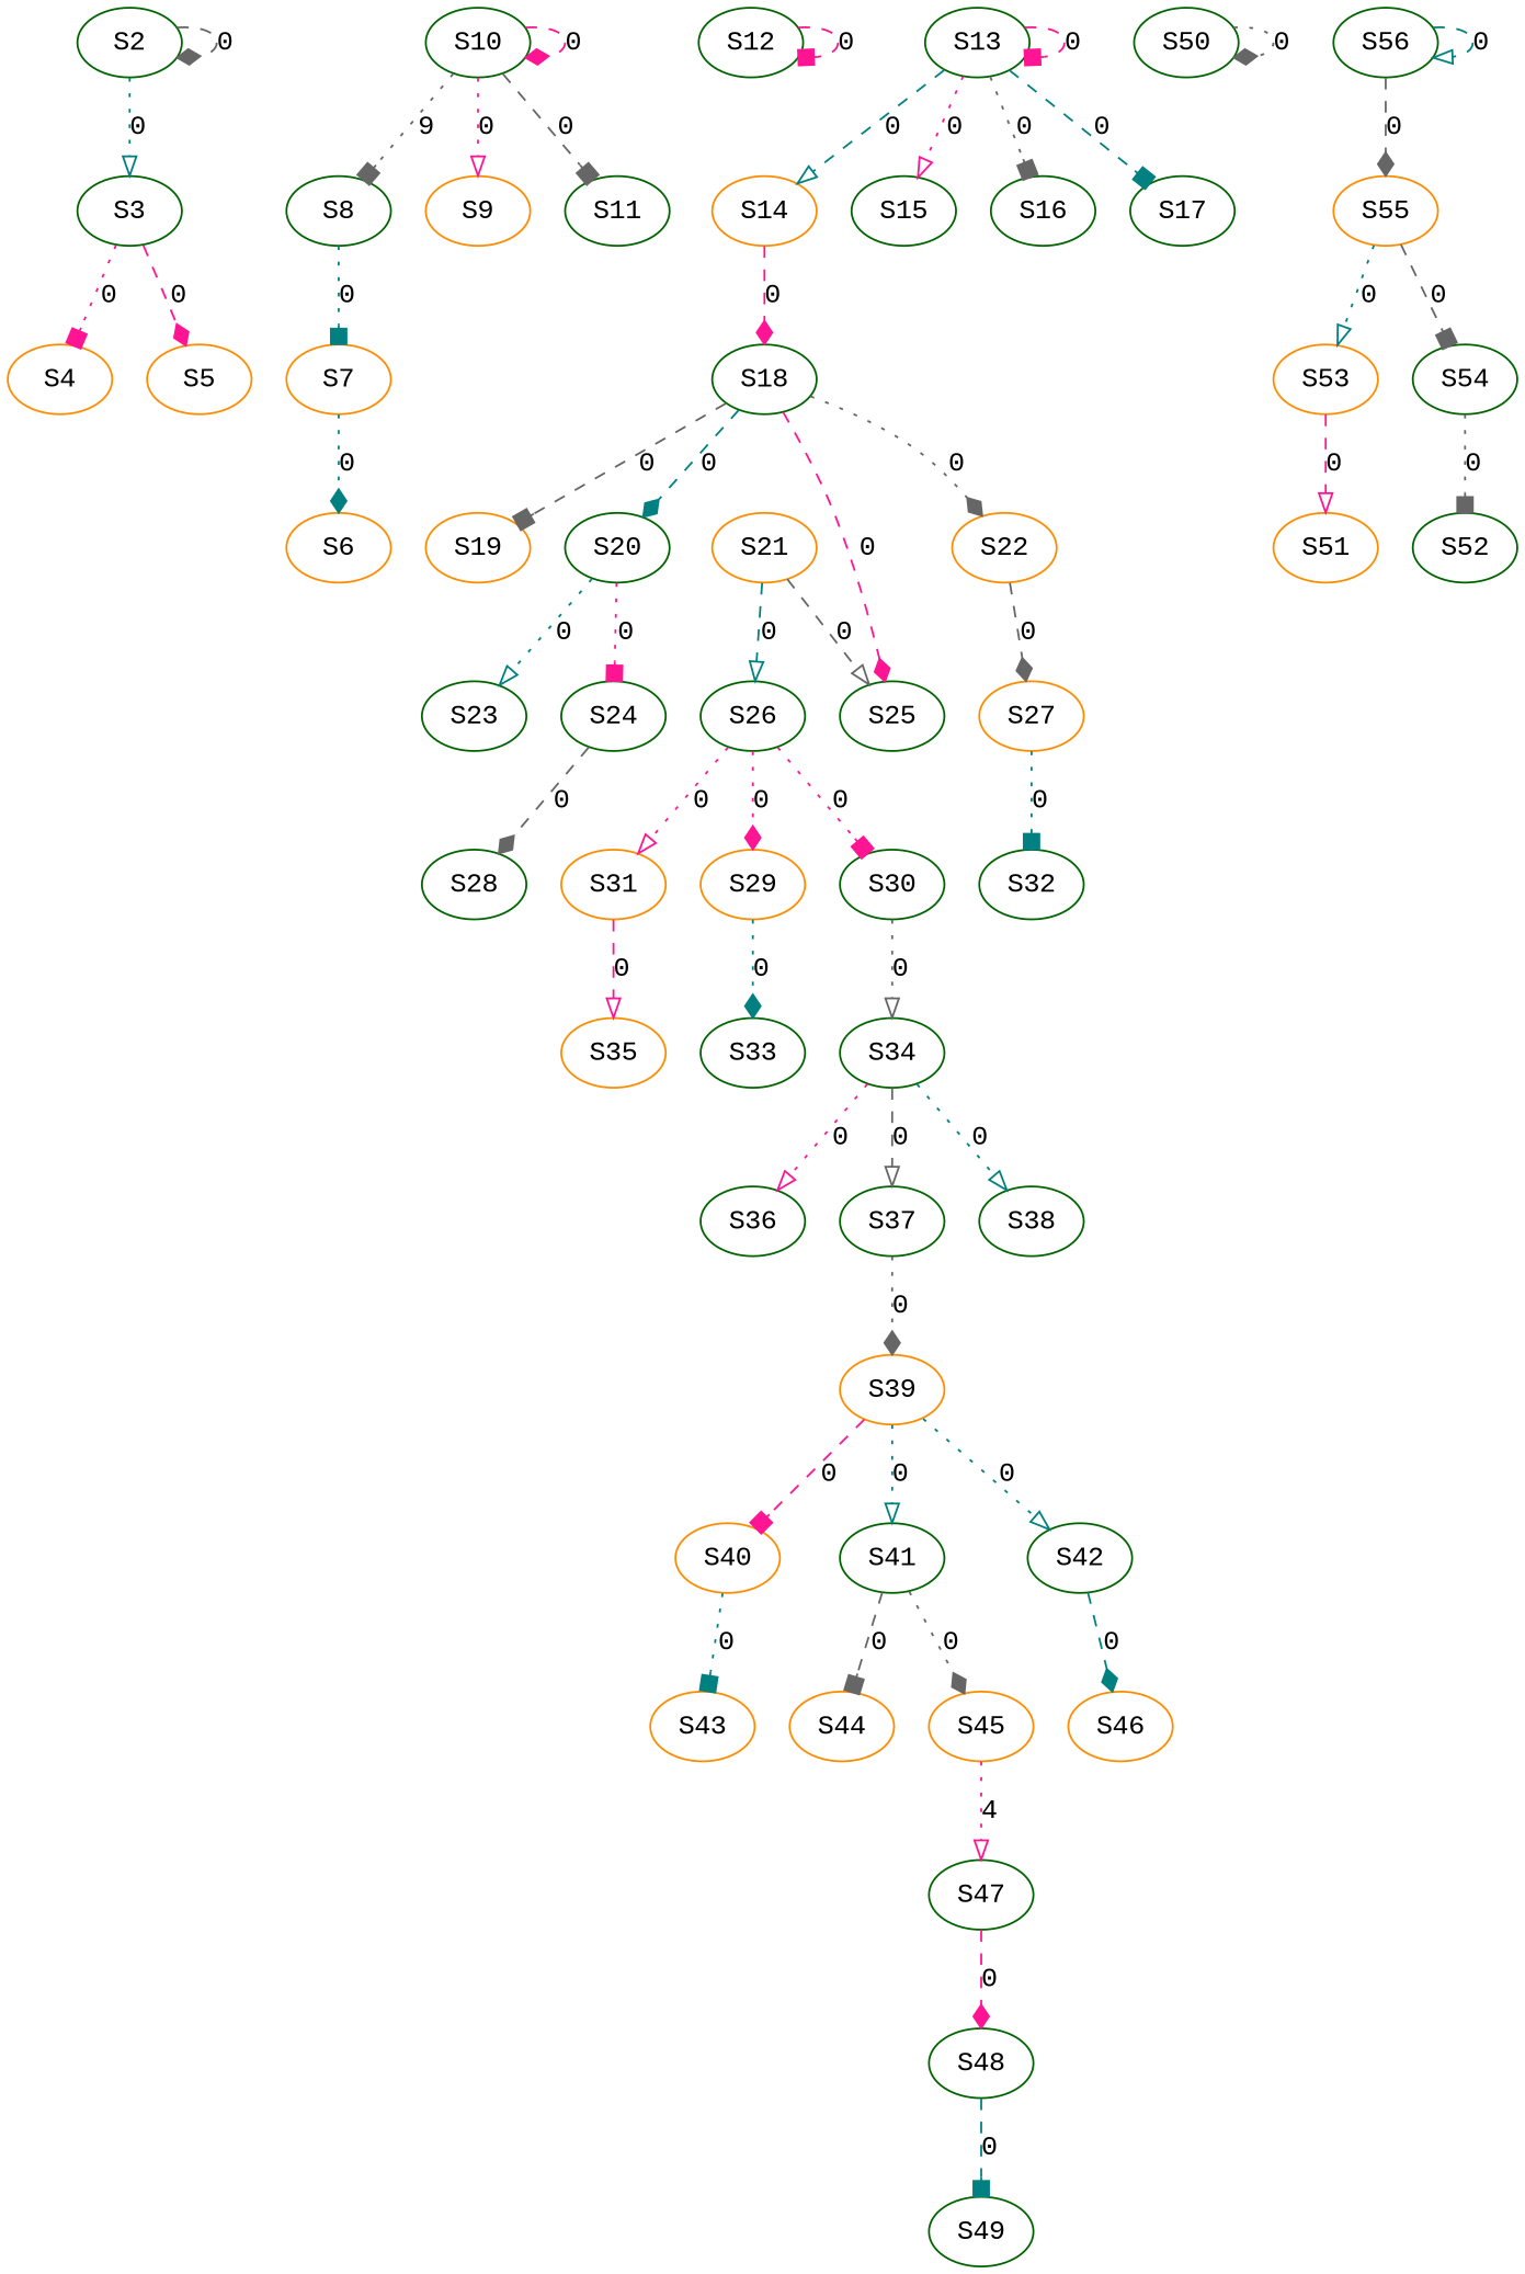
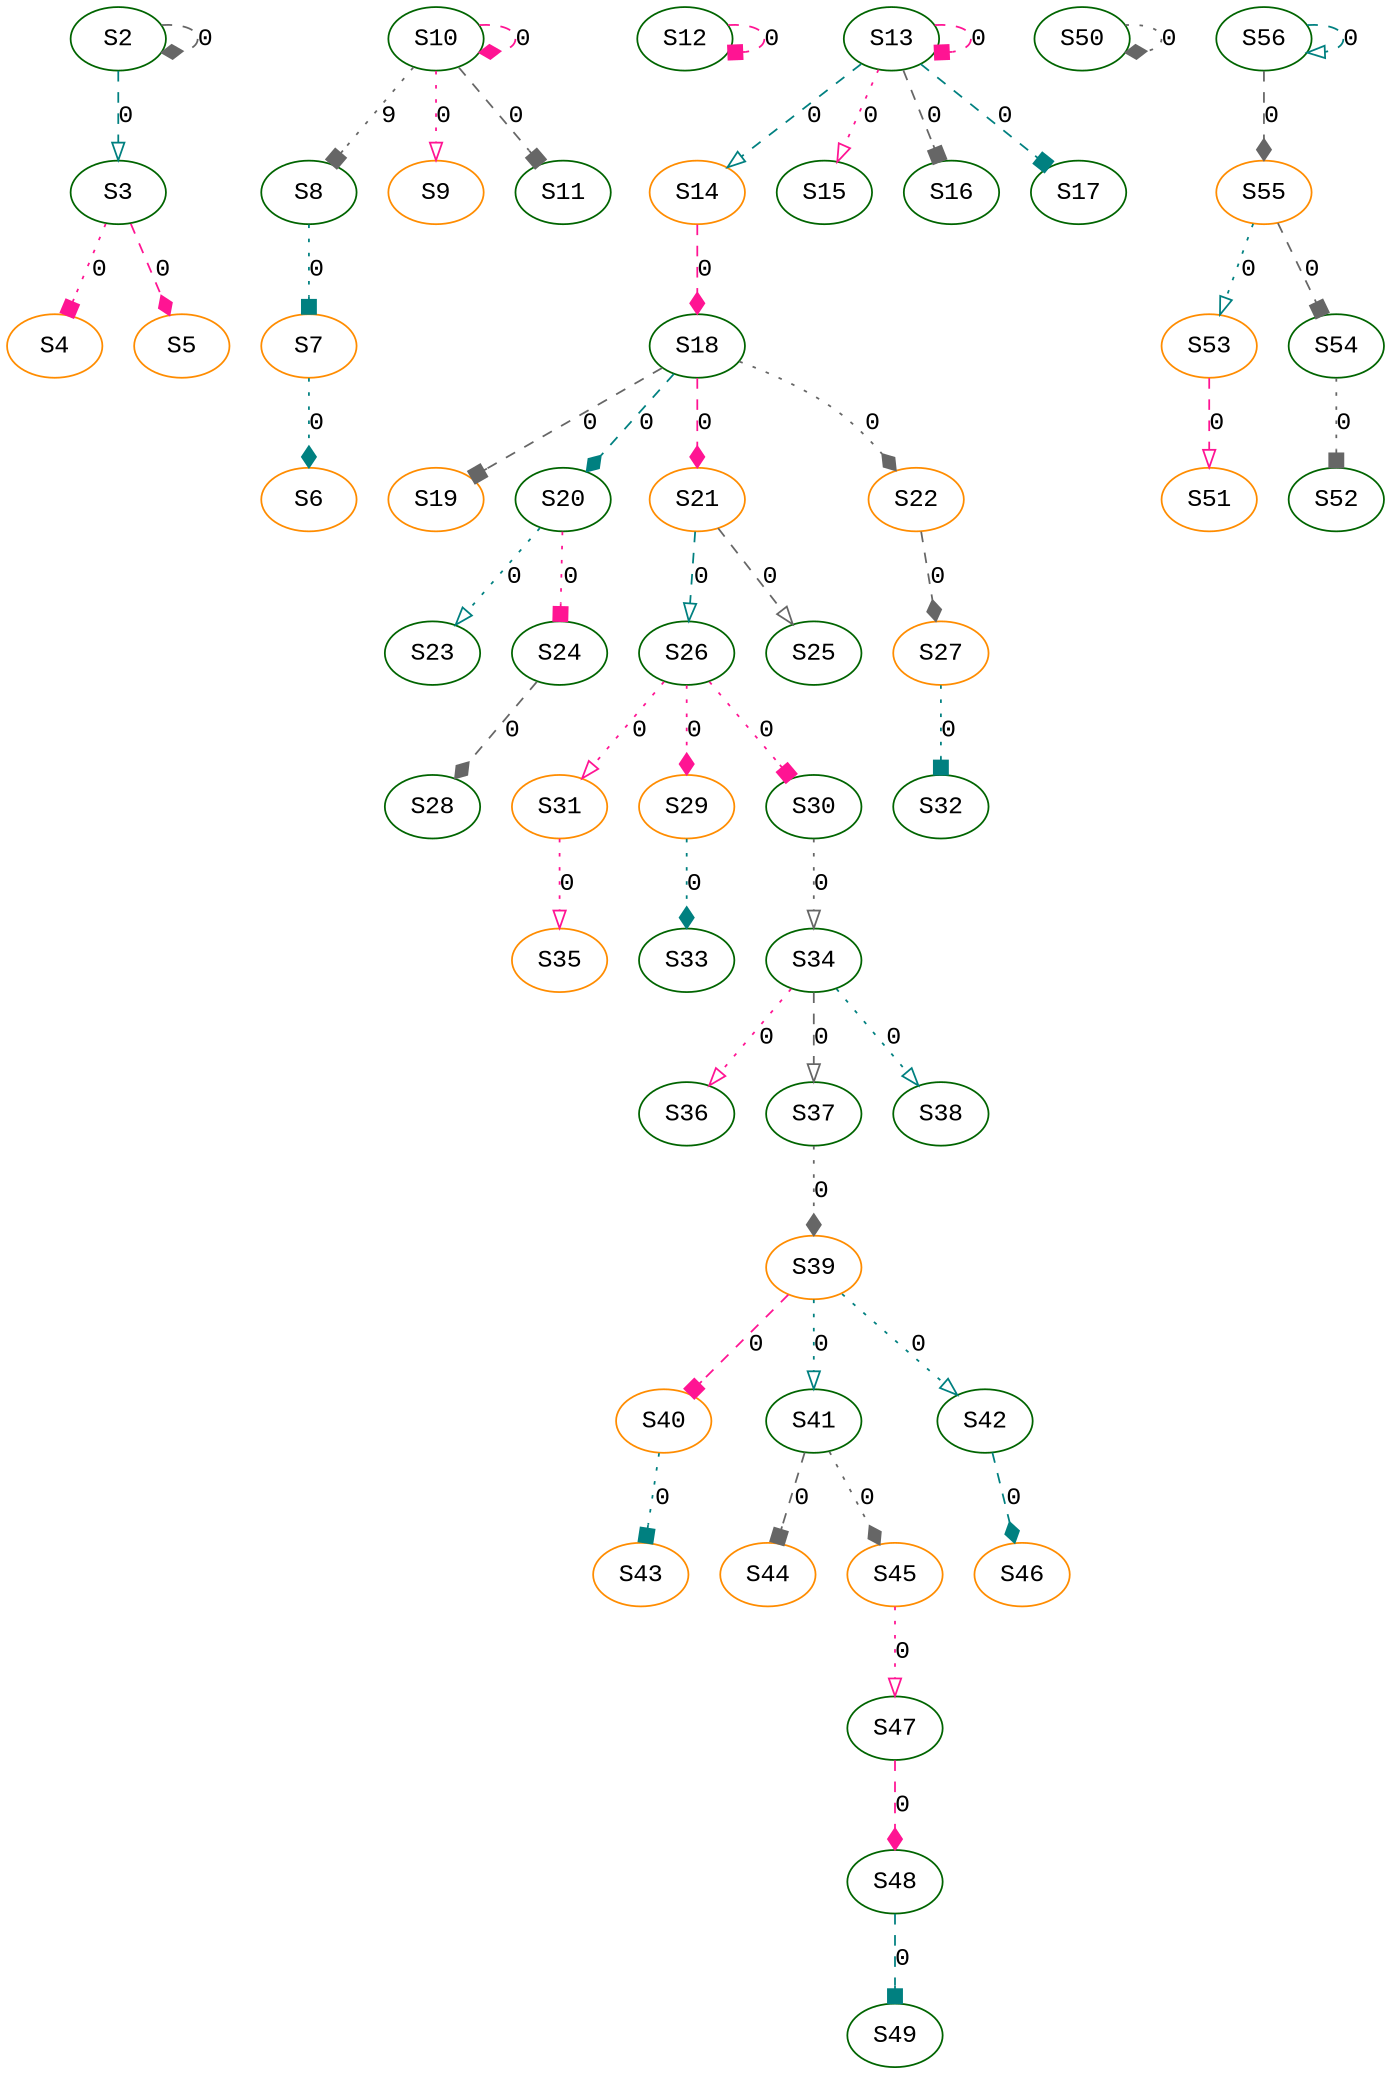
  strict digraph {
    fontname="Liberation Mono"
    node [color=darkgreen fontname="Liberation Mono"]
    edge [arrowhead=onormal color=deeppink fontname="Liberation Mono" style=dotted]
    S2
    S3
    S4 [color=darkorange]
    S5 [color=darkorange]
    S7 [color=darkorange]
    S6 [color=darkorange]
    S8
    S10
    S9 [color=darkorange]
    S11
    S12
    S13
    S14 [color=darkorange]
    S15
    S16
    S17
    S18
    S19 [color=darkorange]
    S20
    S21 [color=darkorange]
    S22 [color=darkorange]
    S23
    S24
    S25
    S26
    S27 [color=darkorange]
    S28
    S29 [color=darkorange]
    S30
    S31 [color=darkorange]
    S32
    S33
    S34
    S35 [color=darkorange]
    S36
    S37
    S38
    S39 [color=darkorange]
    S40 [color=darkorange]
    S41
    S42
    S43 [color=darkorange]
    S44 [color=darkorange]
    S45 [color=darkorange]
    S46 [color=darkorange]
    S47
    S48
    S49
    S50
    S53 [color=darkorange]
    S51 [color=darkorange]
    S54
    S52
    S55 [color=darkorange]
    S56
    S2 -> S2 [arrowhead=diamond color=gray40 label=0 style=dashed]
-   S2 -> S3 [color=teal label=0]
+   S2 -> S3 [color=teal label=0 style=dashed]
    S3 -> S4 [arrowhead=box label=0]
    S3 -> S5 [arrowhead=diamond label=0 style=dashed]
    S7 -> S6 [arrowhead=diamond color=teal label=0]
    S8 -> S7 [arrowhead=box color=teal label=0]
    S10 -> S8 [arrowhead=box color=gray40 label=9]
    S10 -> S10 [arrowhead=diamond label=0 style=dashed]
    S10 -> S9 [label=0]
    S10 -> S11 [arrowhead=box color=gray40 label=0 style=dashed]
    S12 -> S12 [arrowhead=box label=0 style=dashed]
    S13 -> S13 [arrowhead=box label=0 style=dashed]
    S13 -> S14 [color=teal label=0 style=dashed]
    S13 -> S15 [label=0]
-   S13 -> S16 [arrowhead=box color=gray40 label=0]
+   S13 -> S16 [arrowhead=box color=gray40 label=0 style=dashed]
    S13 -> S17 [arrowhead=box color=teal label=0 style=dashed]
    S14 -> S18 [arrowhead=diamond label=0 style=dashed]
    S18 -> S19 [arrowhead=box color=gray40 label=0 style=dashed]
    S18 -> S20 [arrowhead=diamond color=teal label=0 style=dashed]
-   S18 -> S25 [arrowhead=diamond label=0 style=dashed]
+   S18 -> S21 [arrowhead=diamond label=0 style=dashed]
    S18 -> S22 [arrowhead=diamond color=gray40 label=0]
    S20 -> S23 [color=teal label=0]
    S20 -> S24 [arrowhead=box label=0]
    S21 -> S25 [color=gray40 label=0 style=dashed]
    S21 -> S26 [color=teal label=0 style=dashed]
    S22 -> S27 [arrowhead=diamond color=gray40 label=0 style=dashed]
    S24 -> S28 [arrowhead=diamond color=gray40 label=0 style=dashed]
    S26 -> S29 [arrowhead=diamond label=0]
    S26 -> S30 [arrowhead=box label=0]
    S26 -> S31 [label=0]
    S27 -> S32 [arrowhead=box color=teal label=0]
    S29 -> S33 [arrowhead=diamond color=teal label=0]
    S30 -> S34 [color=gray40 label=0]
-   S31 -> S35 [label=0 style=dashed]
+   S31 -> S35 [label=0]
    S34 -> S36 [label=0]
    S34 -> S37 [color=gray40 label=0 style=dashed]
    S34 -> S38 [color=teal label=0]
    S37 -> S39 [arrowhead=diamond color=gray40 label=0]
    S39 -> S40 [arrowhead=box label=0 style=dashed]
    S39 -> S41 [color=teal label=0]
    S39 -> S42 [color=teal label=0]
    S40 -> S43 [arrowhead=box color=teal label=0]
    S41 -> S44 [arrowhead=box color=gray40 label=0 style=dashed]
    S41 -> S45 [arrowhead=diamond color=gray40 label=0]
    S42 -> S46 [arrowhead=diamond color=teal label=0 style=dashed]
-   S45 -> S47 [label=4]
+   S45 -> S47 [label=0]
    S47 -> S48 [arrowhead=diamond label=0 style=dashed]
    S48 -> S49 [arrowhead=box color=teal label=0 style=dashed]
    S50 -> S50 [arrowhead=diamond color=gray40 label=0]
    S53 -> S51 [label=0 style=dashed]
    S54 -> S52 [arrowhead=box color=gray40 label=0]
    S55 -> S53 [color=teal label=0]
    S55 -> S54 [arrowhead=box color=gray40 label=0 style=dashed]
    S56 -> S55 [arrowhead=diamond color=gray40 label=0 style=dashed]
    S56 -> S56 [color=teal label=0 style=dashed]
  }
